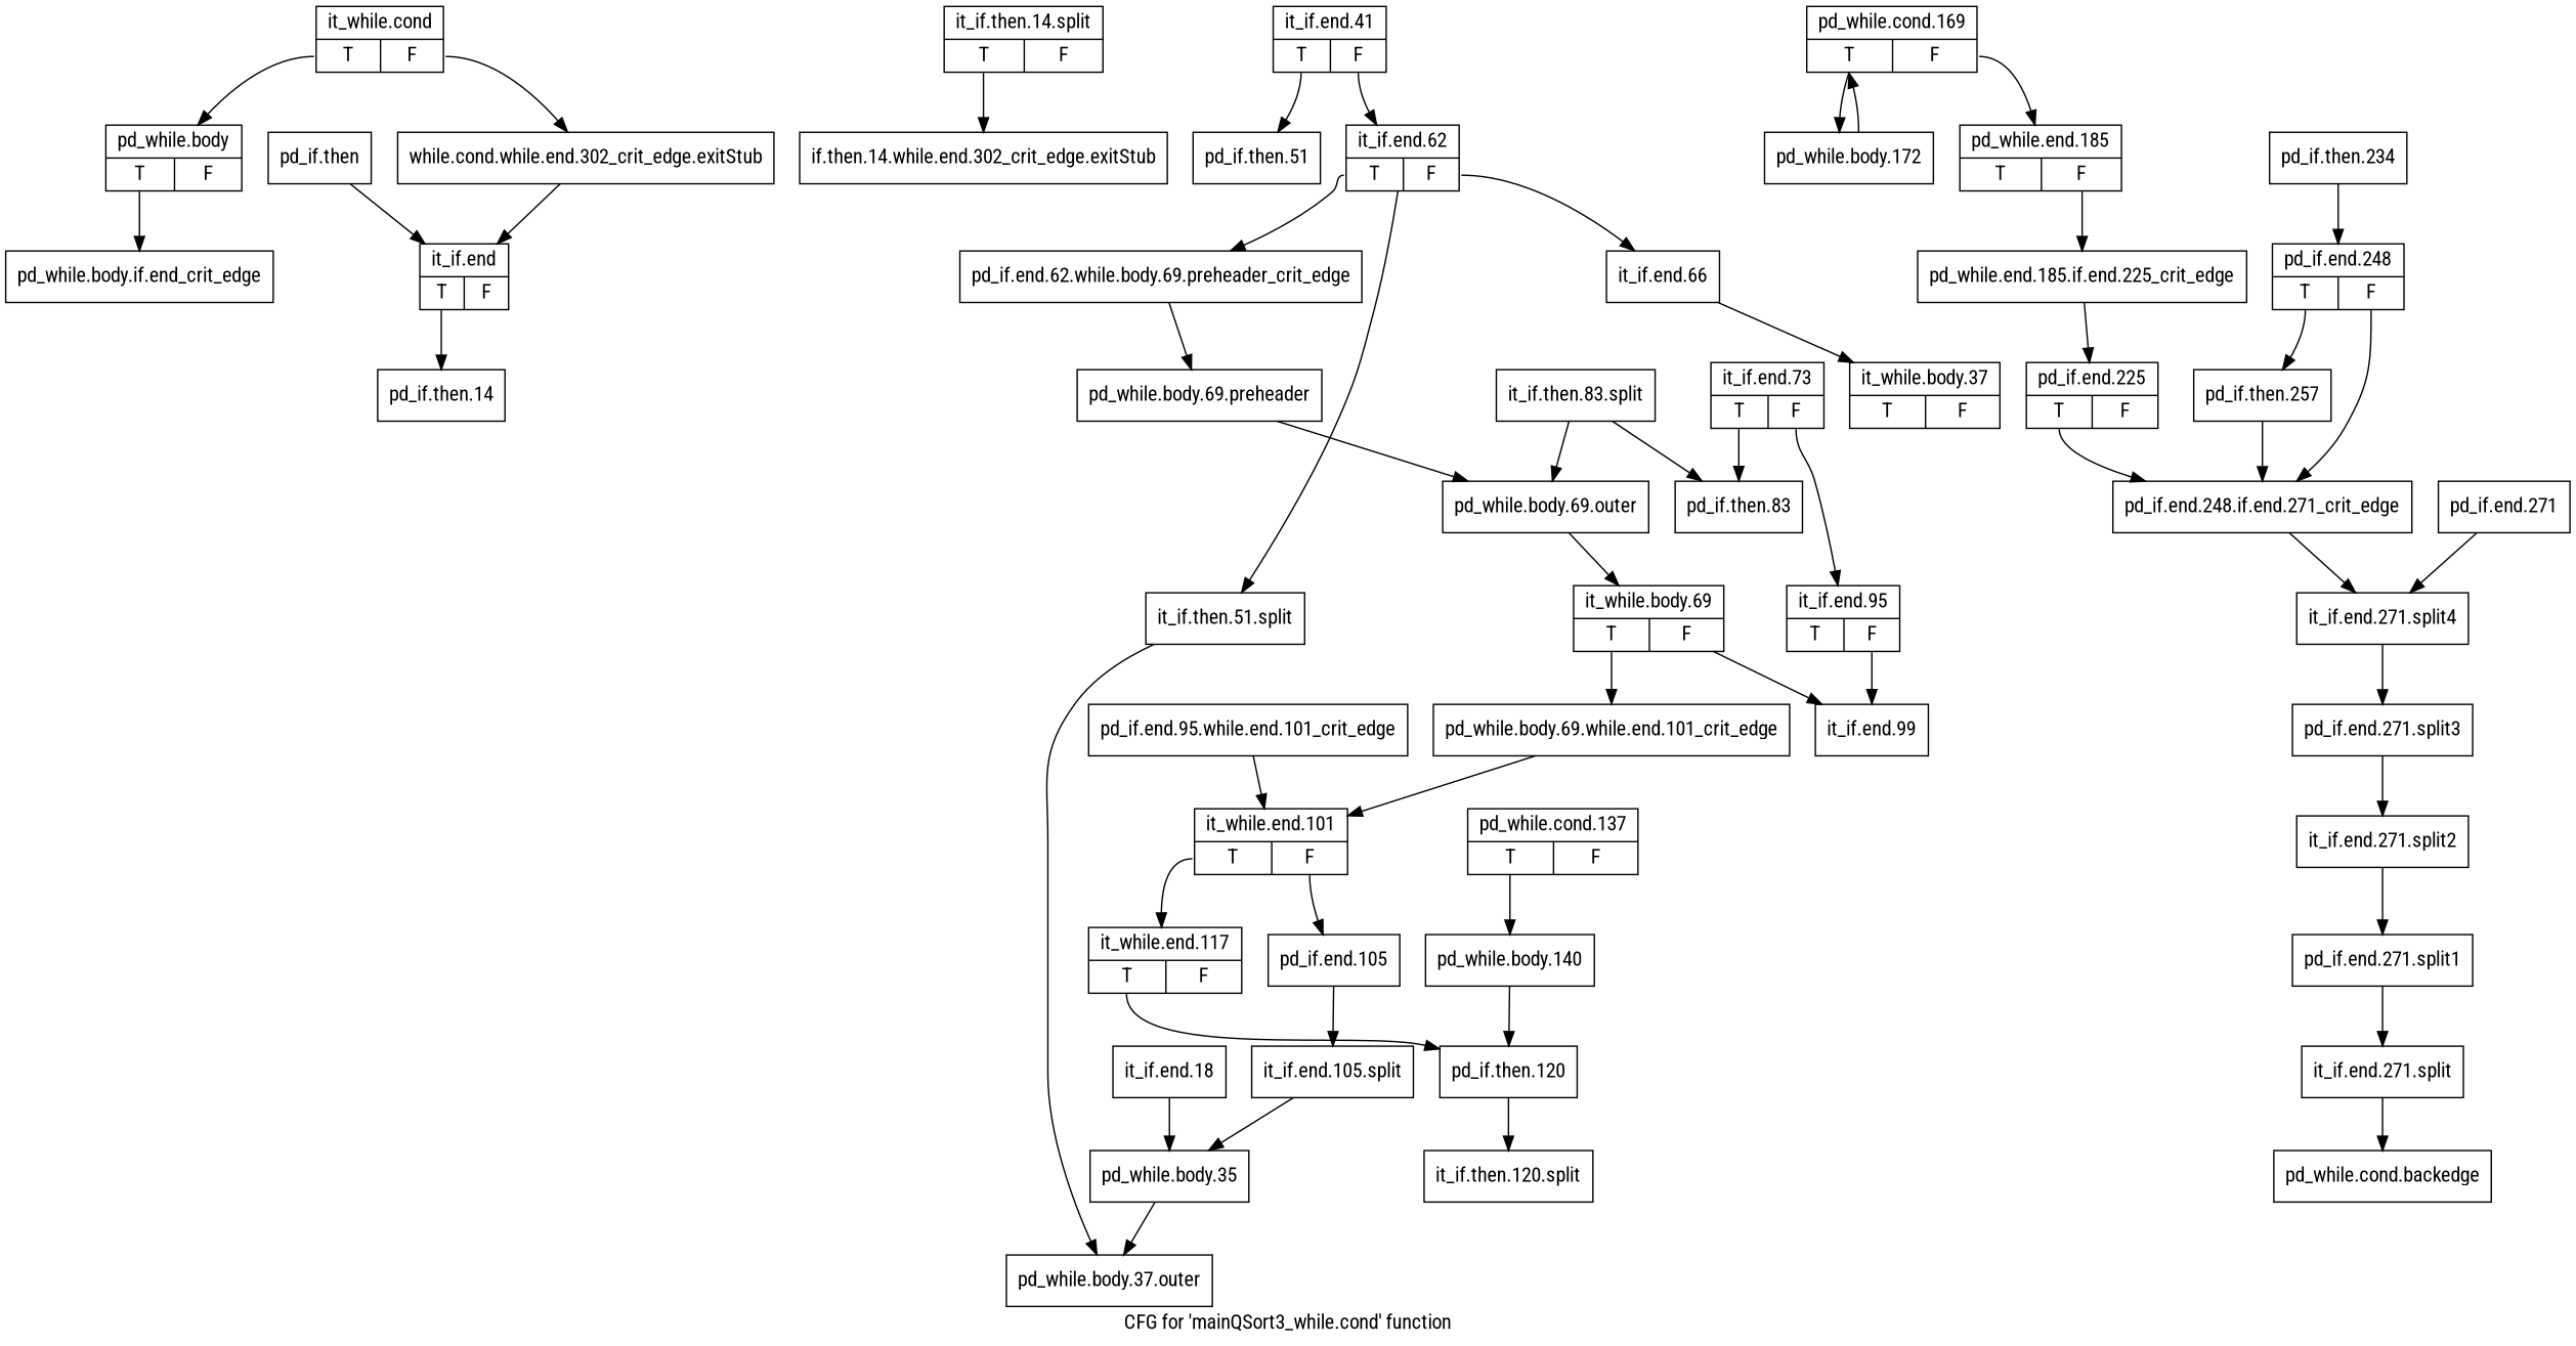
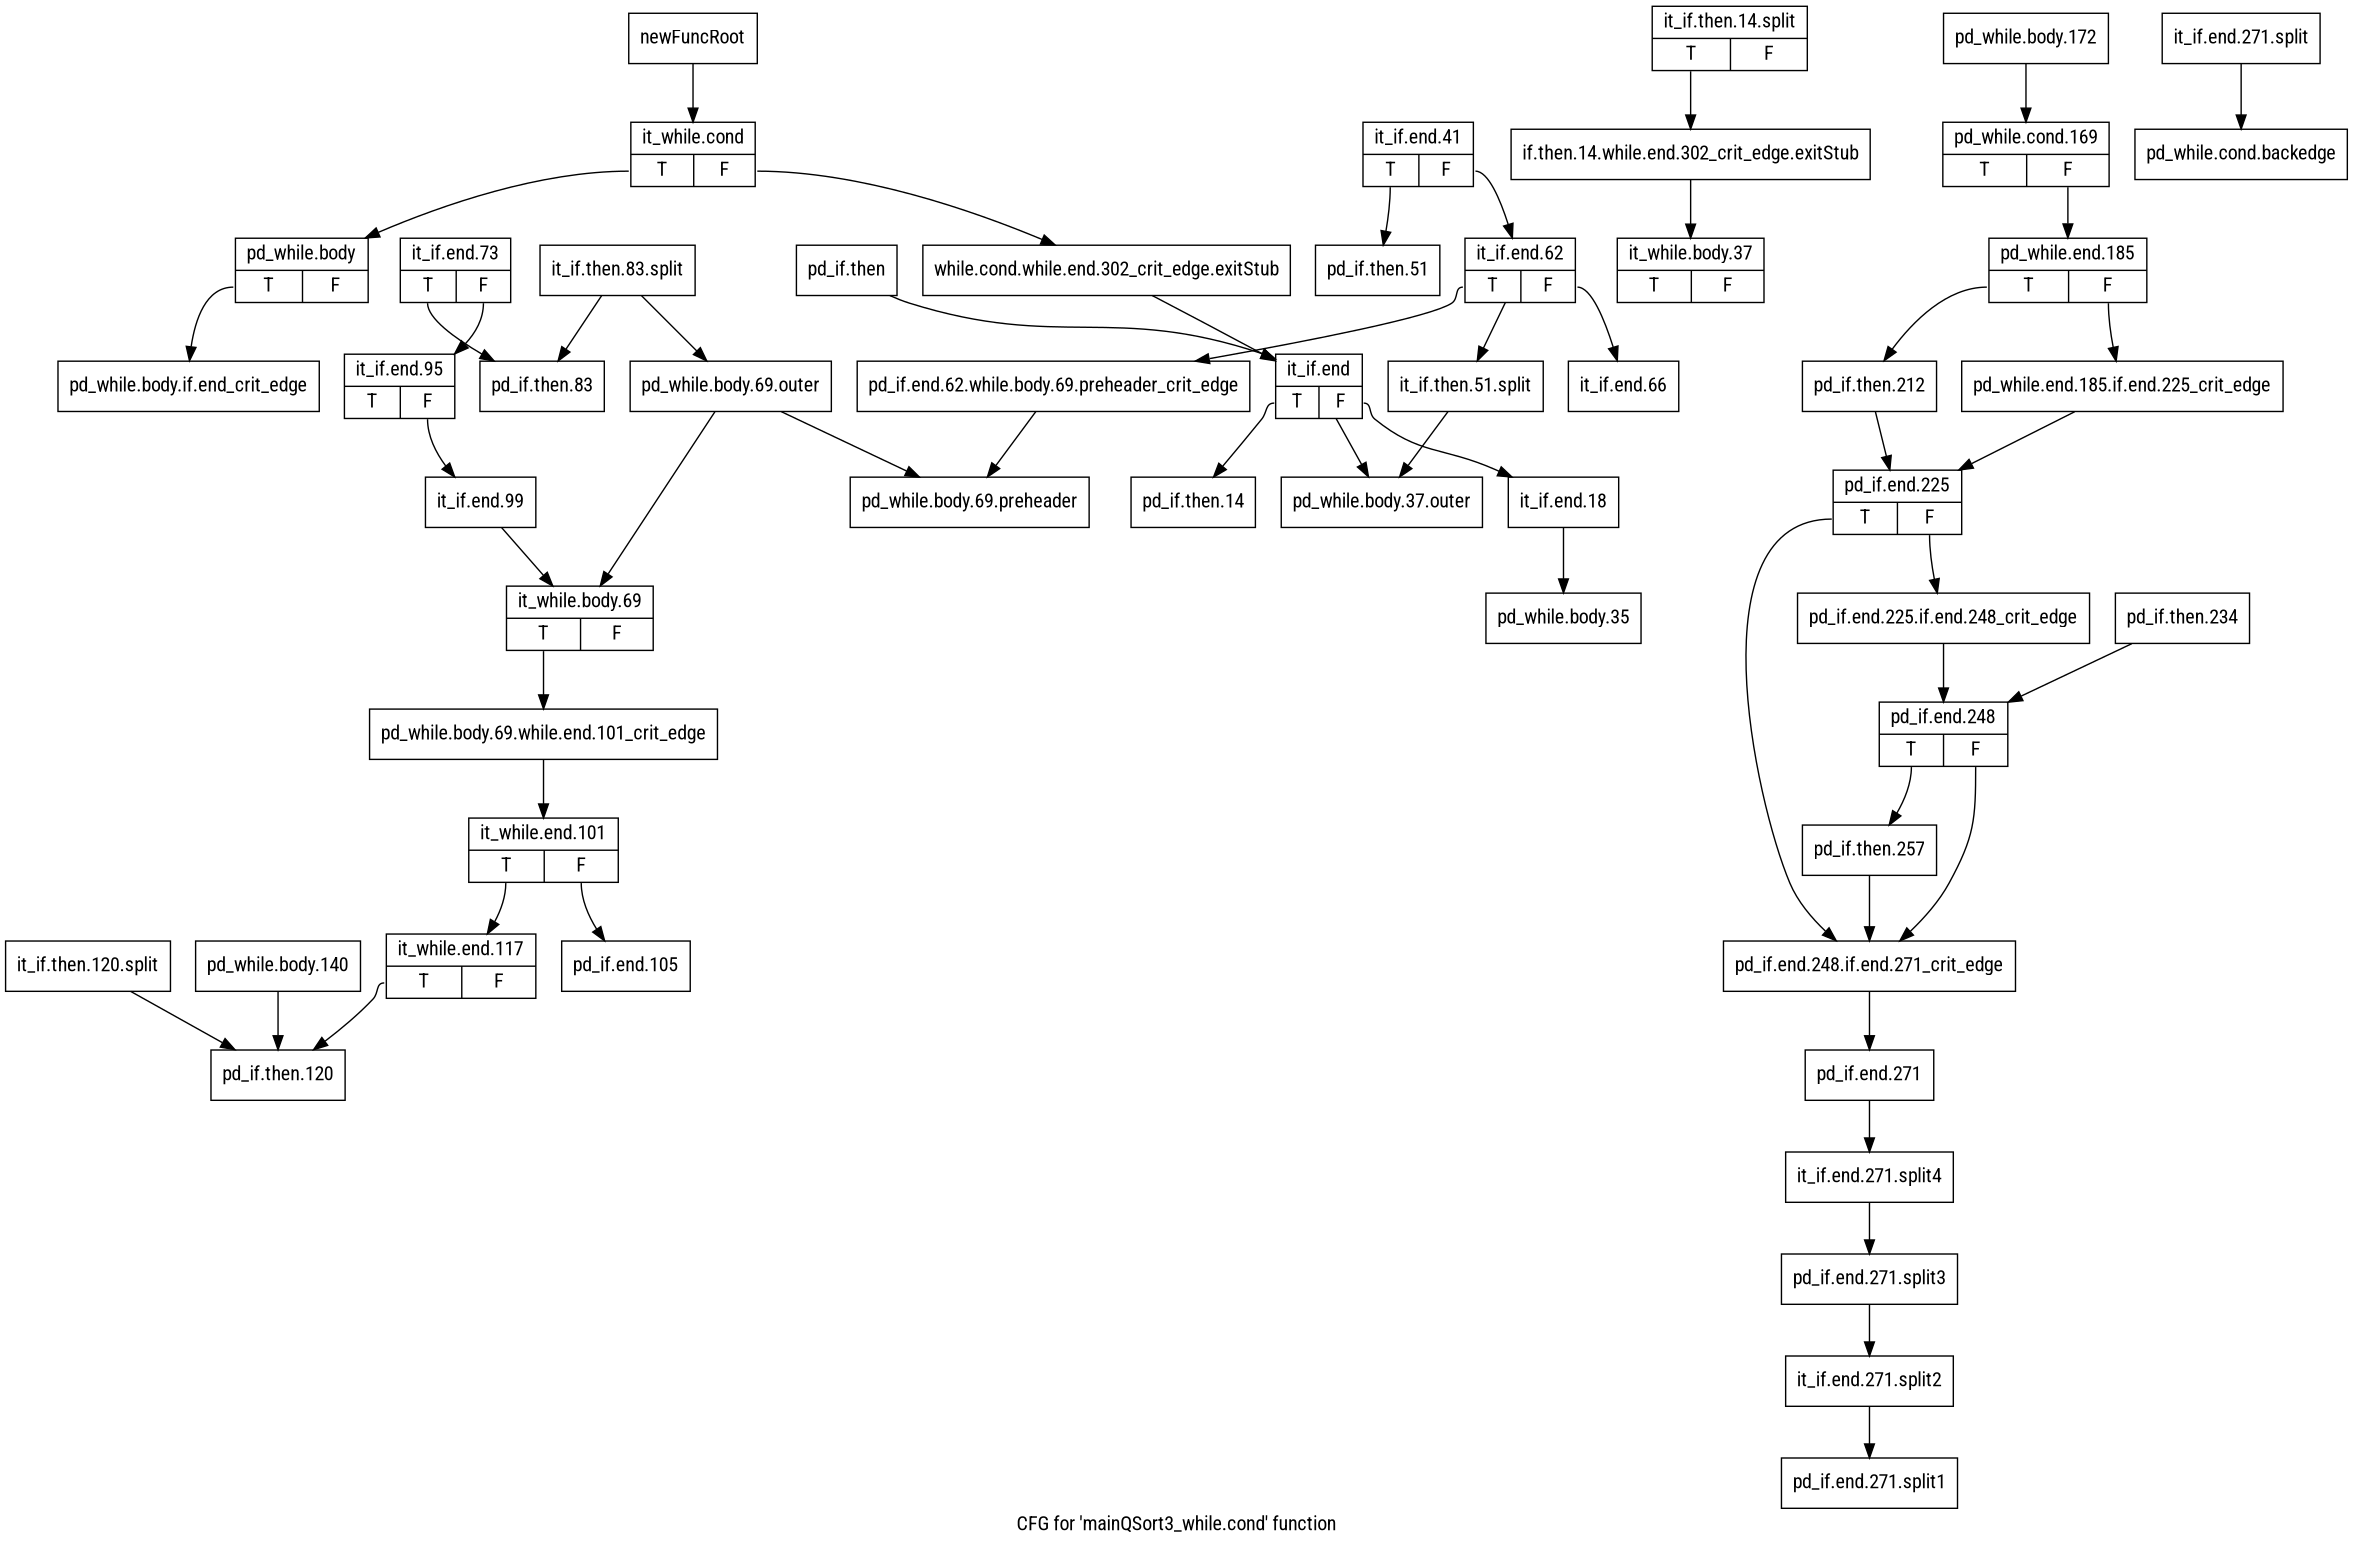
  digraph {
    fontname="Roboto Condensed"
    label="CFG for 'mainQSort3_while.cond' function"
    node [fontname="Roboto Condensed" shape=record]
    edge [fontname="Roboto Condensed"]
+   n1 [label="{newFuncRoot}"]
    n2 [label="{it_while.cond|{<s0>T|<s1>F}}"]
    n3 [label="{while.cond.while.end.302_crit_edge.exitStub}"]
    n4 [label="{pd_while.body|{<s0>T|<s1>F}}"]
    n5 [label="{it_if.end|{<s0>T|<s1>F}}"]
    n6 [label="{pd_while.body.if.end_crit_edge}"]
    n7 [label="{if.then.14.while.end.302_crit_edge.exitStub}"]
    n8 [label="{pd_if.then}"]
    n9 [label="{pd_if.then.14}"]
    n10 [label="{it_if.end.18}"]
    n11 [label="{pd_while.body.35}"]
    n12 [label="{it_if.then.14.split|{<s0>T|<s1>F}}"]
    n13 [label="{pd_while.body.37.outer}"]
    n14 [label="{it_while.body.37|{<s0>T|<s1>F}}"]
    n15 [label="{it_if.end.41|{<s0>T|<s1>F}}"]
    n16 [label="{pd_if.then.51}"]
    n17 [label="{it_if.end.62|{<s0>T|<s1>F}}"]
    n18 [label="{pd_while.body.69.preheader}"]
    n19 [label="{pd_while.body.69.outer}"]
    n20 [label="{it_if.then.51.split}"]
    n21 [label="{pd_if.end.62.while.body.69.preheader_crit_edge}"]
    n22 [label="{it_if.end.66}"]
    n23 [label="{it_while.body.69|{<s0>T|<s1>F}}"]
    n24 [label="{pd_while.body.69.while.end.101_crit_edge}"]
    n25 [label="{it_while.end.101|{<s0>T|<s1>F}}"]
    n26 [label="{it_if.end.73|{<s0>T|<s1>F}}"]
    n27 [label="{pd_if.then.83}"]
    n28 [label="{it_if.end.95|{<s0>T|<s1>F}}"]
    n29 [label="{it_while.end.117|{<s0>T|<s1>F}}"]
    n30 [label="{pd_if.end.105}"]
    n31 [label="{it_if.end.99}"]
    n32 [label="{it_if.then.83.split}"]
-   n33 [label="{pd_if.end.95.while.end.101_crit_edge}"]
    n34 [label="{pd_if.then.120}"]
-   n35 [label="{it_if.end.105.split}"]
    n36 [label="{it_if.then.120.split}"]
-   n37 [label="{pd_while.cond.137|{<s0>T|<s1>F}}"]
    n38 [label="{pd_while.body.140}"]
    n39 [label="{pd_while.cond.169|{<s0>T|<s1>F}}"]
    n40 [label="{pd_while.body.172}"]
    n41 [label="{pd_while.end.185|{<s0>T|<s1>F}}"]
+   n42 [label="{pd_if.then.212}"]
    n43 [label="{pd_while.end.185.if.end.225_crit_edge}"]
    n44 [label="{pd_if.end.225|{<s0>T|<s1>F}}"]
+   n45 [label="{pd_if.end.225.if.end.248_crit_edge}"]
    n46 [label="{pd_if.end.248.if.end.271_crit_edge}"]
    n47 [label="{pd_if.then.234}"]
    n48 [label="{pd_if.end.248|{<s0>T|<s1>F}}"]
    n49 [label="{pd_if.then.257}"]
    n50 [label="{pd_if.end.271}"]
    n51 [label="{it_if.end.271.split4}"]
    n52 [label="{pd_if.end.271.split3}"]
    n53 [label="{it_if.end.271.split2}"]
    n54 [label="{pd_if.end.271.split1}"]
    n55 [label="{it_if.end.271.split}"]
    n56 [label="{pd_while.cond.backedge}"]
+   n1 -> n2
    n2 -> n3 [tailport=s1]
    n2 -> n4 [tailport=s0]
    n3 -> n5
    n4 -> n6 [tailport=s0]
    n5 -> n9 [tailport=s0]
+   n5 -> n10 [tailport=s1]
    n8 -> n5
    n10 -> n11
-   n11 -> n13
+   n5 -> n13
    n12 -> n7 [tailport=s0]
    n15 -> n16 [tailport=s0]
    n15 -> n17 [tailport=s1]
    n17 -> n20
    n17 -> n21 [tailport=s0]
    n17 -> n22 [tailport=s1]
-   n18 -> n19
+   n19 -> n18
    n19 -> n23
    n20 -> n13
    n21 -> n18
-   n22 -> n14
+   n7 -> n14
    n23 -> n24 [tailport=s0]
    n24 -> n25
    n25 -> n29 [tailport=s0]
    n25 -> n30 [tailport=s1]
    n26 -> n27 [tailport=s0]
    n26 -> n28 [tailport=s1]
    n28 -> n31 [tailport=s1]
    n29 -> n34 [tailport=s0]
-   n30 -> n35
-   n23 -> n31
+   n31 -> n23
    n32 -> n19
    n32 -> n27
-   n33 -> n25
-   n34 -> n36
-   n35 -> n11
-   n37 -> n38 [tailport=s0]
+   n36 -> n34
    n38 -> n34
-   n39 -> n40 [tailport=s0]
    n39 -> n41 [tailport=s1]
    n40 -> n39
+   n41 -> n42 [tailport=s0]
    n41 -> n43 [tailport=s1]
+   n42 -> n44
    n43 -> n44
+   n44 -> n45 [tailport=s1]
    n44 -> n46 [tailport=s0]
-   n46 -> n51
+   n45 -> n48
+   n46 -> n50
    n47 -> n48
    n48 -> n46 [tailport=s1]
    n48 -> n49 [tailport=s0]
    n49 -> n46
    n50 -> n51
    n51 -> n52
    n52 -> n53
    n53 -> n54
-   n54 -> n55
    n55 -> n56
  }
